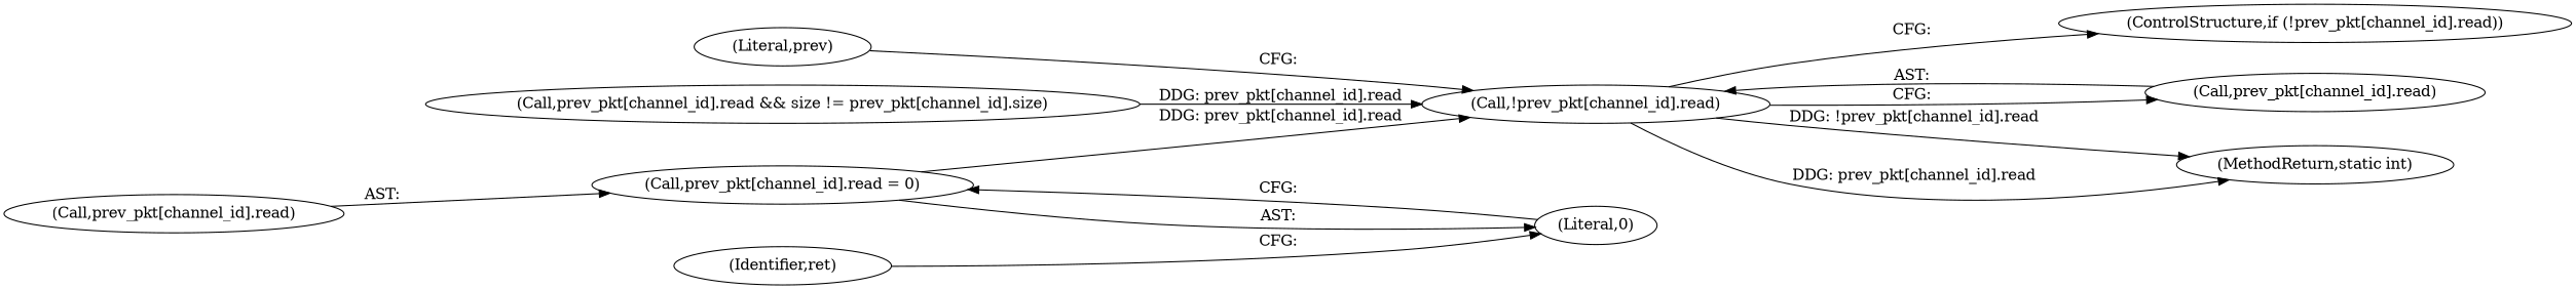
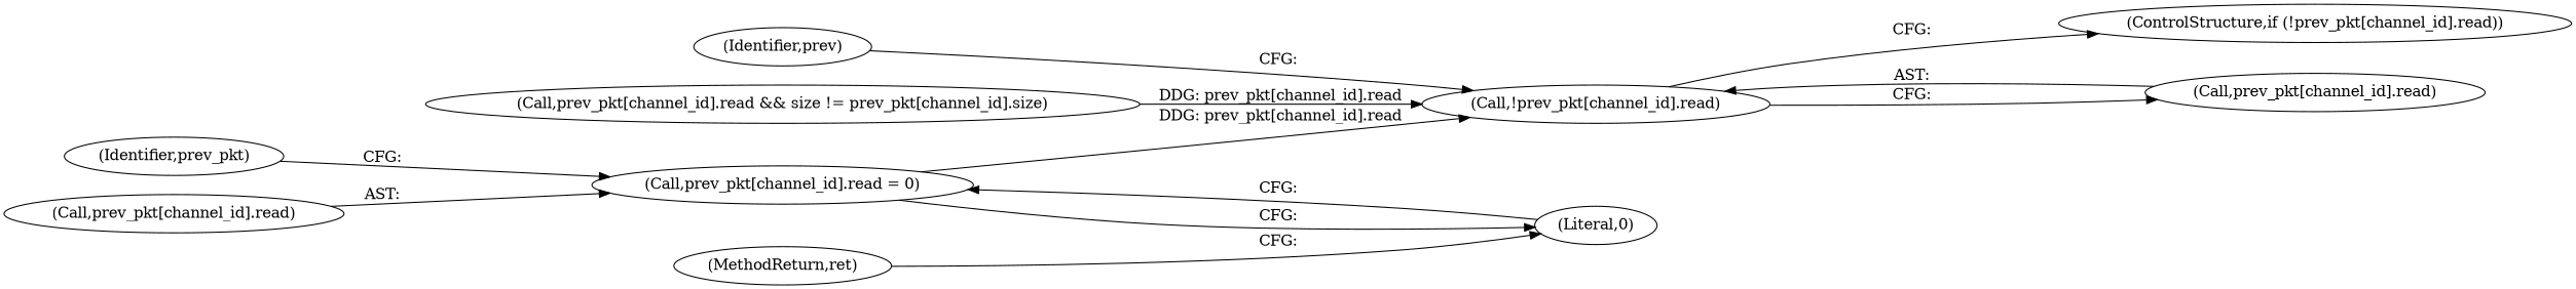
  digraph {
    fontname="DejaVu Serif"
    rankdir=LR
    node [fontname="DejaVu Serif"]
    edge [fontname="DejaVu Serif"]
    n1 [label="(Call,prev_pkt[channel_id].read = 0)"]
    n2 [label="(Call,!prev_pkt[channel_id].read)"]
    n3 [label="(Literal,0)"]
    n4 [label="(ControlStructure,if (!prev_pkt[channel_id].read))"]
    n5 [label="(Call,prev_pkt[channel_id].read)"]
-   n6 [label="(MethodReturn,static int)"]
+   n7 [label="(Identifier,prev_pkt)"]
    n8 [label="(Call,prev_pkt[channel_id].read)"]
-   n9 [label="(Identifier,ret)"]
-   n10 [label="(Literal,prev)"]
+   n9 [label="(MethodReturn,ret)"]
+   n10 [label="(Identifier,prev)"]
    n11 [label="(Call,prev_pkt[channel_id].read && size != prev_pkt[channel_id].size)"]
    n1 -> n2 [label="DDG: prev_pkt[channel_id].read"]
-   n1 -> n3 [label="AST: "]
+   n1 -> n3 [label="CFG: "]
    n2 -> n4 [label="CFG: "]
    n2 -> n5 [label="CFG: "]
-   n2 -> n6 [label="DDG: prev_pkt[channel_id].read"]
-   n2 -> n6 [label="DDG: !prev_pkt[channel_id].read"]
    n3 -> n1 [label="CFG: "]
    n5 -> n2 [label="AST: "]
+   n7 -> n1 [label="CFG: "]
    n8 -> n1 [label="AST: "]
    n9 -> n3 [label="CFG: "]
    n10 -> n2 [label="CFG: "]
    n11 -> n2 [label="DDG: prev_pkt[channel_id].read"]
  }
